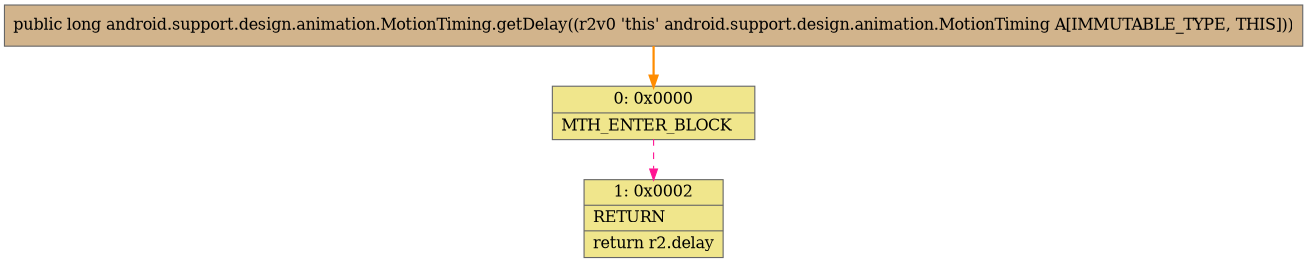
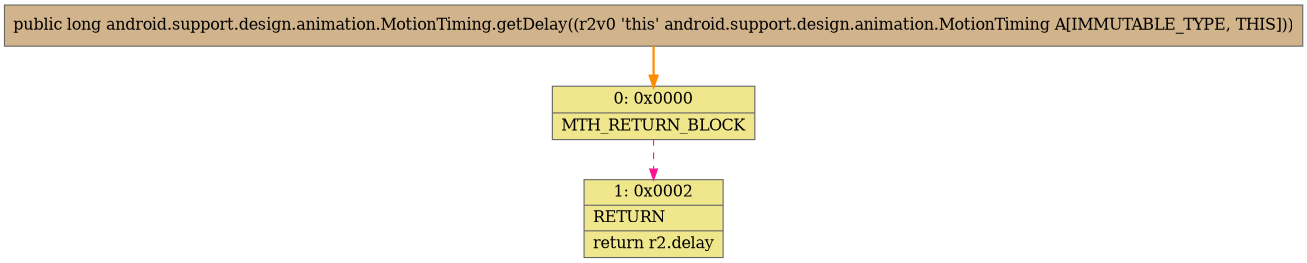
  digraph {
    node [shape=record style=filled fillcolor=khaki color=gray40]
-   n1 [label="{0\:\ 0x0000|MTH_ENTER_BLOCK\l}"]
+   n1 [label="{0\:\ 0x0000|MTH_RETURN_BLOCK\l}"]
    n2 [label="{1\:\ 0x0002|RETURN\l|return r2.delay\l}"]
    n3 [label="{public long android.support.design.animation.MotionTiming.getDelay((r2v0 'this' android.support.design.animation.MotionTiming A[IMMUTABLE_TYPE, THIS])) }" fillcolor=tan]
    n1 -> n2 [color=deeppink style=dashed]
    n3 -> n1 [color=darkorange style=bold]
  }
